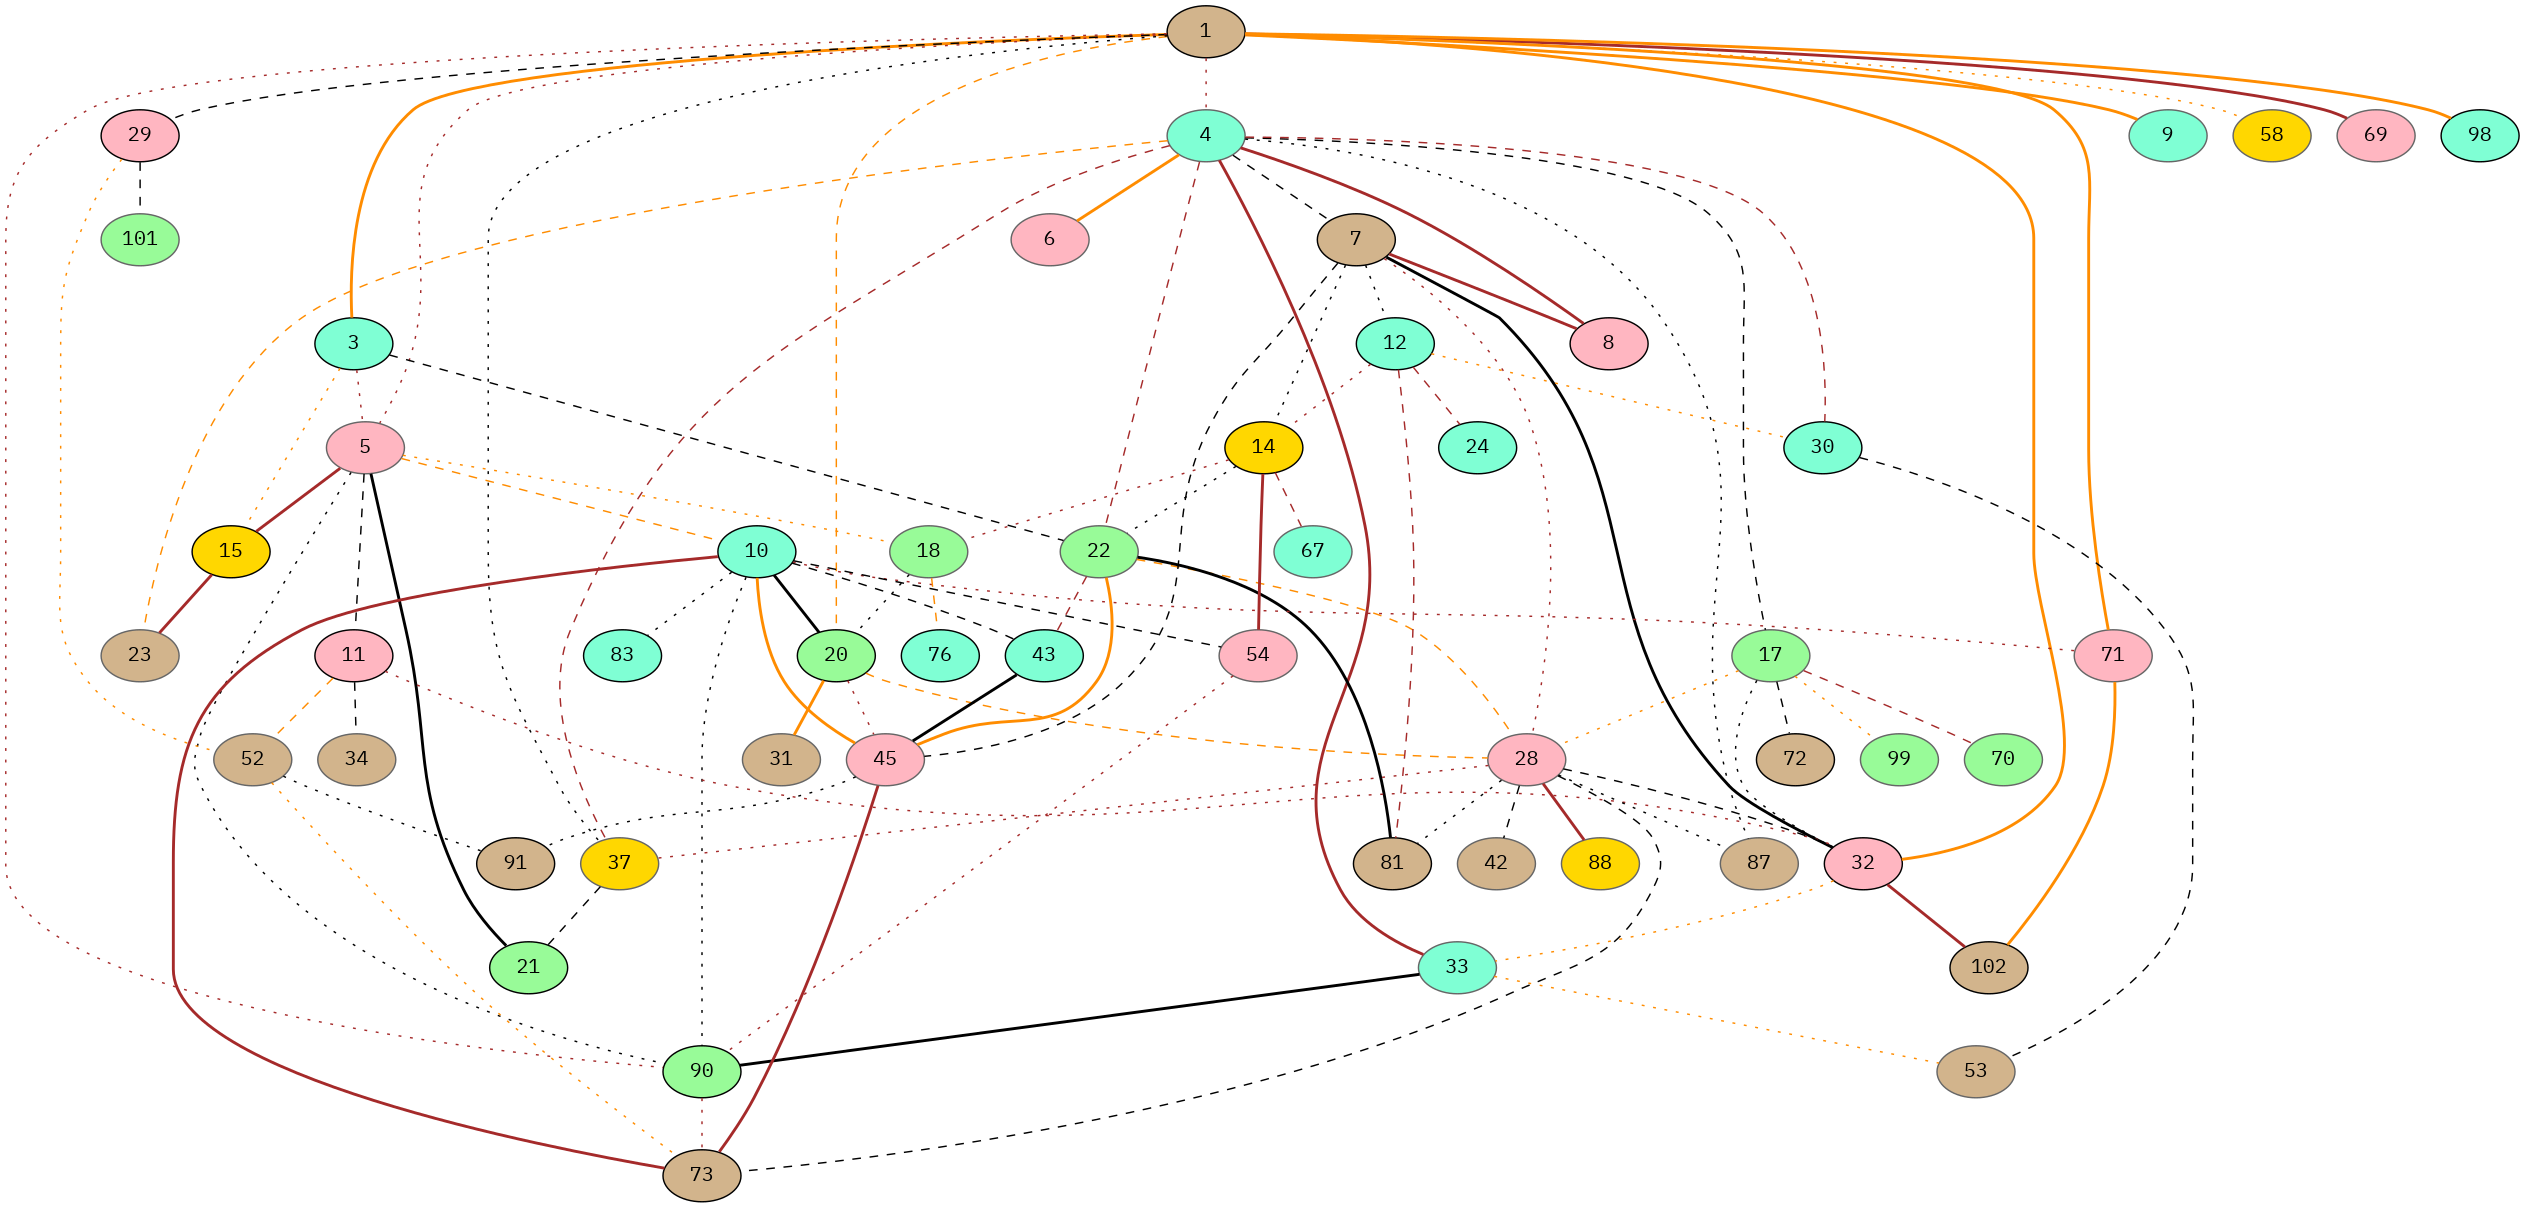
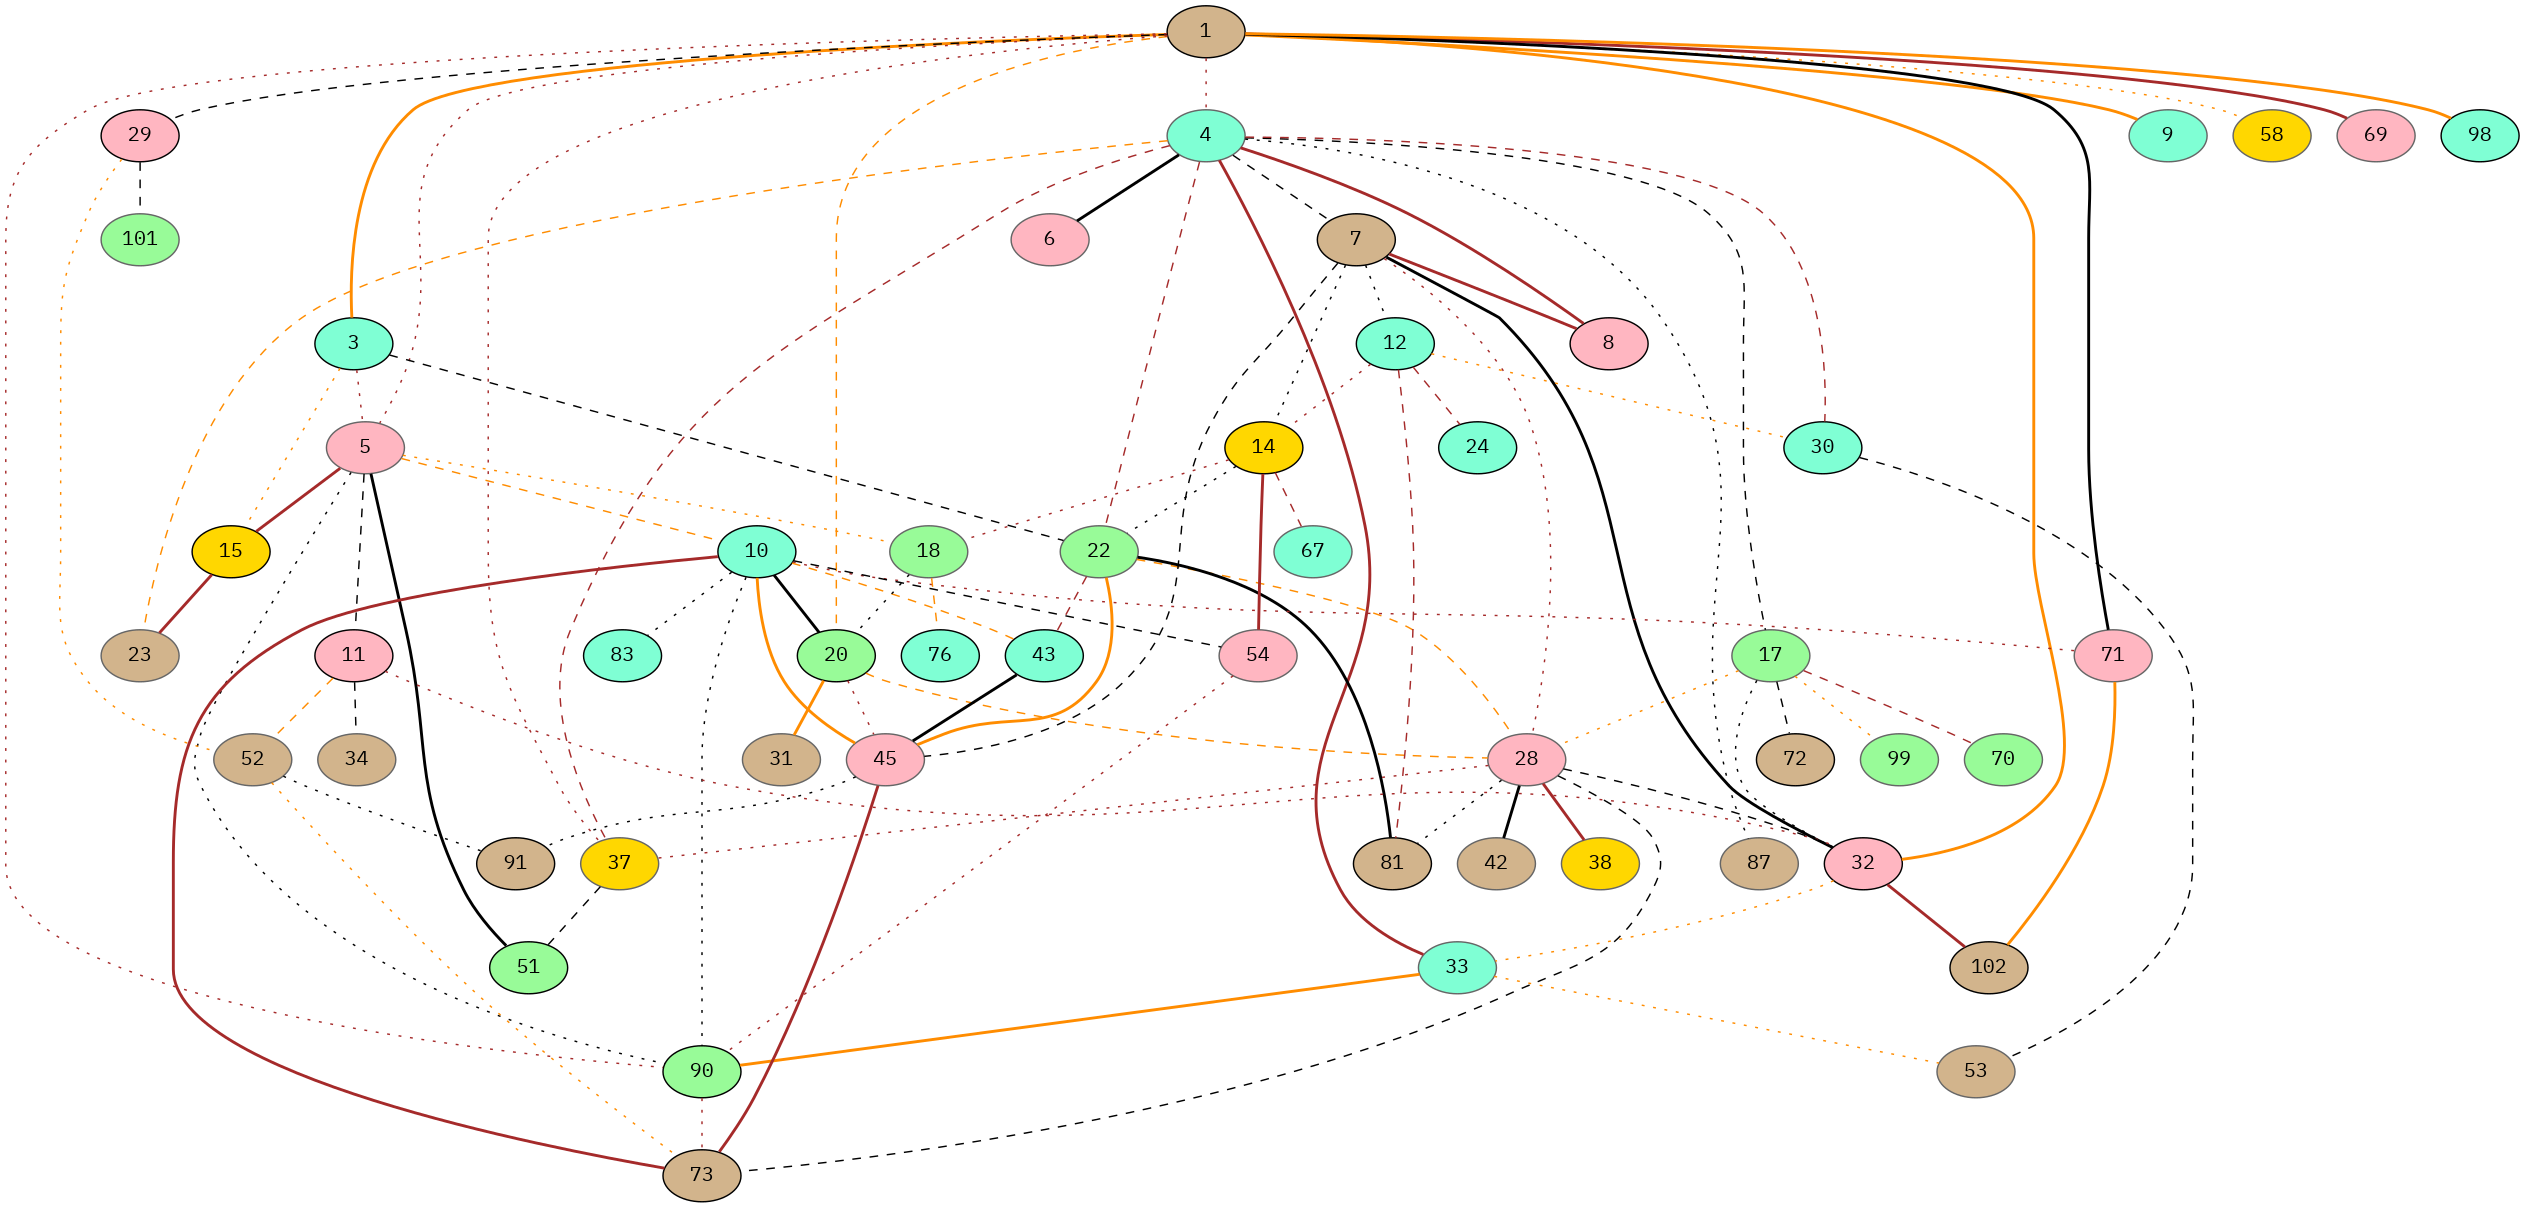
  graph {
    fontname="IBM Plex Mono"
    node [color=gray40 fillcolor=tan fontname="IBM Plex Mono" style=filled]
    edge [color=black fontname="IBM Plex Mono" style=dotted]
    1 [color=black super="+2"]
    3 [color=black fillcolor=aquamarine super="+27"]
    4 [fillcolor=aquamarine super="+16"]
    5 [fillcolor=lightpink super="+62+96+85"]
    9 [fillcolor=aquamarine]
    20 [color=black fillcolor=palegreen super="+25"]
    29 [color=black fillcolor=lightpink]
    32 [color=black fillcolor=lightpink super="+63"]
    37 [fillcolor=gold]
    58 [fillcolor=gold super="+61"]
    69 [fillcolor=lightpink]
    71 [fillcolor=lightpink super="+84"]
    90 [color=black fillcolor=palegreen super="+97"]
    98 [color=black fillcolor=aquamarine]
    15 [color=black fillcolor=gold super="+77"]
    22 [fillcolor=palegreen super="+26+56"]
    6 [fillcolor=lightpink]
    7 [color=black super="+50+13"]
    8 [color=black fillcolor=lightpink super="+82"]
    17 [fillcolor=palegreen super="+68"]
    23 [super="+35"]
    30 [color=black fillcolor=aquamarine]
    33 [fillcolor=aquamarine super="+41+39"]
    87
    10 [color=black fillcolor=aquamarine super="+36+40+78+48"]
    11 [color=black fillcolor=lightpink]
    18 [fillcolor=palegreen super="+19+38"]
-   51 [color=black fillcolor=palegreen super="+55+80" label=21]
+   51 [color=black fillcolor=palegreen super="+55+80"]
    28 [fillcolor=lightpink super="+44+59"]
    45 [fillcolor=lightpink super="+49+46"]
    31
    52 [super="+89"]
    101 [fillcolor=palegreen]
    102 [color=black]
    73 [color=black super="+75"]
    43 [color=black fillcolor=aquamarine]
    81 [color=black super="+92"]
    12 [color=black fillcolor=aquamarine super="+60+74"]
    14 [color=black fillcolor=gold super="+57+47"]
    70 [fillcolor=palegreen]
    72 [color=black]
    99 [fillcolor=palegreen]
    53 [super="+100+79"]
    54 [fillcolor=lightpink]
    83 [color=black fillcolor=aquamarine]
    34
    76 [color=black fillcolor=aquamarine]
    24 [color=black fillcolor=aquamarine]
    67 [fillcolor=aquamarine]
    42
-   88 [fillcolor=gold]
+   88 [fillcolor=gold label=38]
    91 [color=black]
    1 -- 3 [color=darkorange style=bold]
    1 -- 4 [color=brown weight=2]
    1 -- 5 [color=brown]
    1 -- 9 [color=darkorange style=bold]
    1 -- 20 [color=darkorange style=dashed weight=2]
    1 -- 29 [style=dashed]
    1 -- 32 [color=darkorange style=bold]
-   1 -- 37
+   1 -- 37 [color=brown]
    1 -- 58 [color=darkorange]
    1 -- 69 [color=brown style=bold]
-   1 -- 71 [color=darkorange style=bold]
+   1 -- 71 [style=bold]
    1 -- 90 [color=brown]
    1 -- 98 [color=darkorange style=bold]
    3 -- 5 [color=brown weight=2]
    3 -- 15 [color=darkorange]
    3 -- 22 [style=dashed]
    4 -- 37 [color=brown style=dashed]
    4 -- 22 [color=brown style=dashed]
-   4 -- 6 [color=darkorange style=bold]
+   4 -- 6 [style=bold]
    4 -- 7 [style=dashed]
    4 -- 8 [color=brown style=bold]
    4 -- 17 [style=dashed]
    4 -- 23 [color=darkorange style=dashed]
    4 -- 30 [color=brown style=dashed]
    4 -- 33 [color=brown style=bold]
    4 -- 87
    5 -- 90
    5 -- 15 [color=brown style=bold]
    5 -- 10 [color=darkorange style=dashed]
    5 -- 11 [style=dashed]
    5 -- 18 [color=darkorange]
    5 -- 51 [style=bold]
    20 -- 28 [color=darkorange style=dashed]
    20 -- 45 [color=brown]
    20 -- 31 [color=darkorange style=bold]
    29 -- 52 [color=darkorange]
    29 -- 101 [style=dashed]
    32 -- 33 [color=darkorange]
    32 -- 102 [color=brown style=bold]
    37 -- 51 [style=dashed]
    71 -- 102 [color=darkorange style=bold]
    90 -- 73 [color=brown]
    15 -- 23 [color=brown style=bold]
    22 -- 28 [color=darkorange style=dashed]
    22 -- 45 [color=darkorange style=bold]
    22 -- 43 [color=brown style=dashed]
    22 -- 81 [style=bold]
    7 -- 32 [style=bold]
    7 -- 8 [color=brown style=bold]
    7 -- 28 [color=brown]
    7 -- 45 [style=dashed]
    7 -- 12
    7 -- 14 [weight=2]
    17 -- 32
    17 -- 28 [color=darkorange]
    17 -- 70 [color=brown style=dashed]
    17 -- 72 [style=dashed]
    17 -- 99 [color=darkorange]
    30 -- 53 [style=dashed]
-   33 -- 90 [style=bold]
+   33 -- 90 [color=darkorange style=bold]
    33 -- 53 [color=darkorange]
    10 -- 20 [style=bold]
    10 -- 71 [color=brown]
    10 -- 90
    10 -- 45 [color=darkorange style=bold weight=3]
    10 -- 73 [color=brown style=bold]
-   10 -- 43 [style=dashed]
+   10 -- 43 [color=darkorange style=dashed]
    10 -- 54 [style=dashed]
    10 -- 83
    11 -- 32 [color=brown]
    11 -- 52 [color=darkorange style=dashed]
    11 -- 34 [style=dashed]
    18 -- 20
    18 -- 76 [color=darkorange style=dashed]
    28 -- 32 [style=dashed]
    28 -- 37 [color=brown]
-   28 -- 87
    28 -- 73 [style=dashed]
    28 -- 81
-   28 -- 42 [style=dashed]
+   28 -- 42 [style=bold]
    28 -- 88 [color=brown style=bold]
    45 -- 73 [color=brown style=bold]
    45 -- 91
    52 -- 73 [color=darkorange]
    52 -- 91
    43 -- 45 [style=bold]
    12 -- 30 [color=darkorange]
    12 -- 81 [color=brown style=dashed]
    12 -- 14 [color=brown]
    12 -- 24 [color=brown style=dashed]
    14 -- 22
    14 -- 18 [color=brown]
    14 -- 54 [color=brown style=bold]
    14 -- 67 [color=brown style=dashed]
    54 -- 90 [color=brown]
  }
